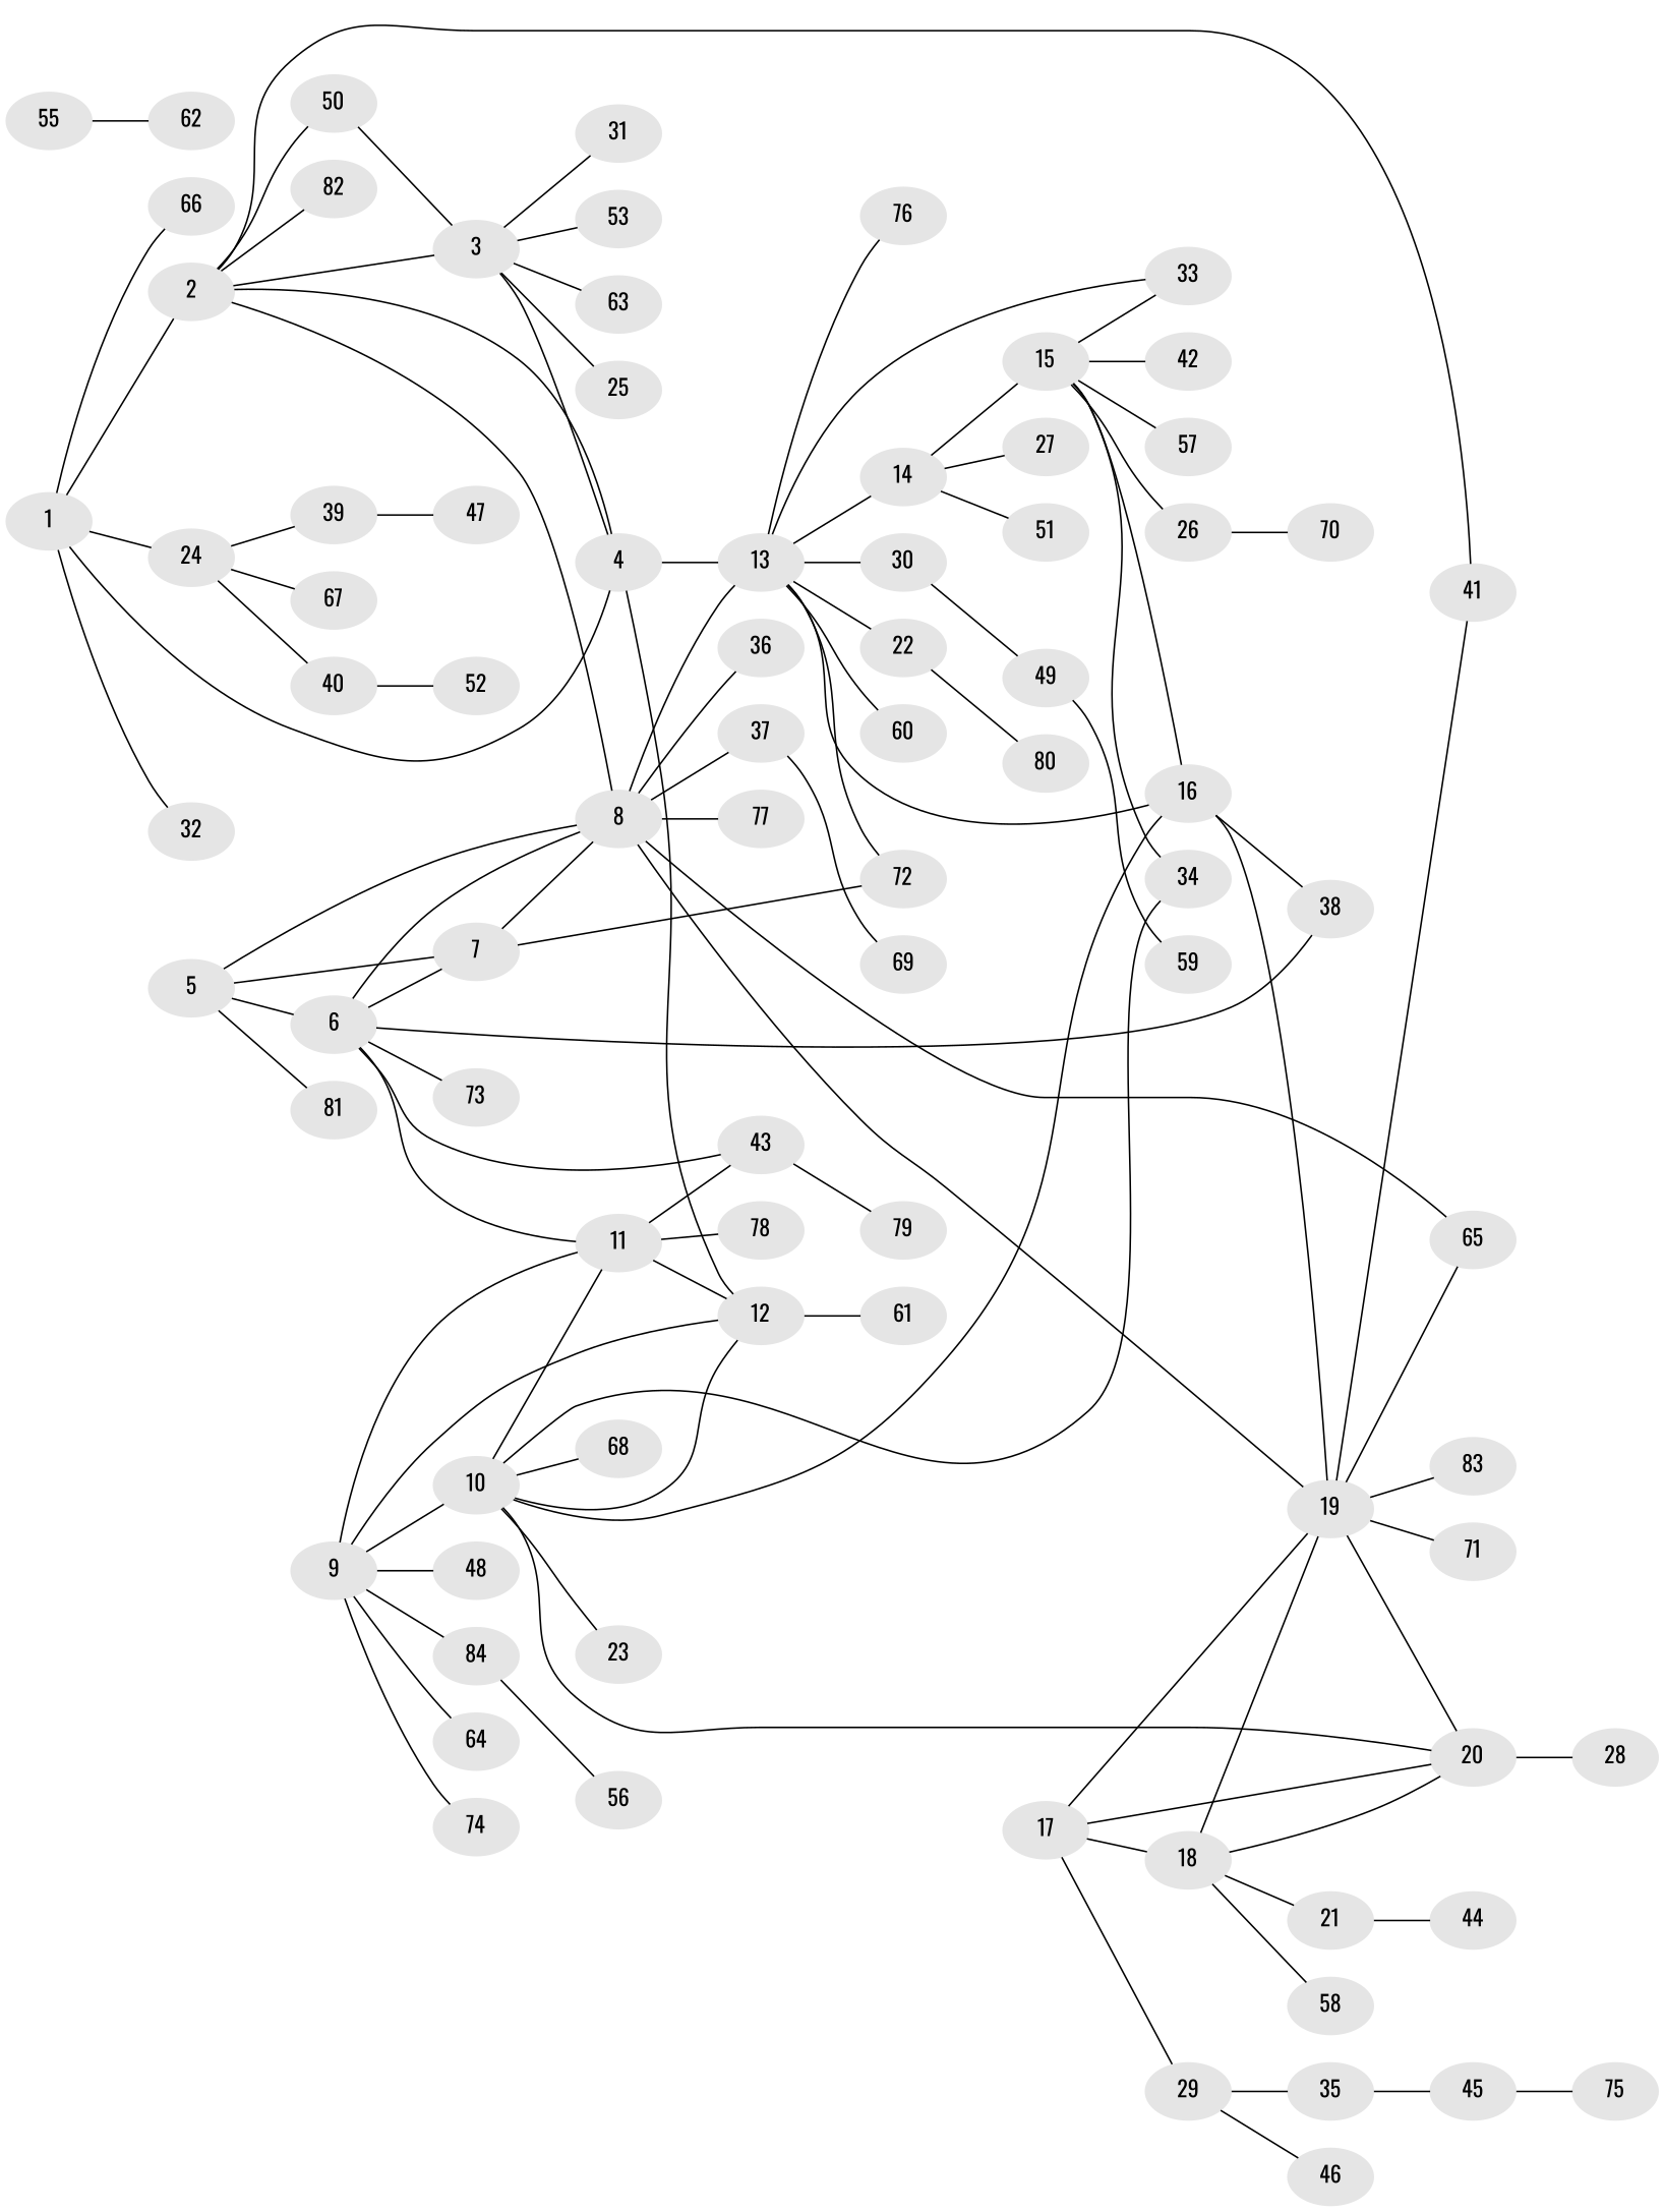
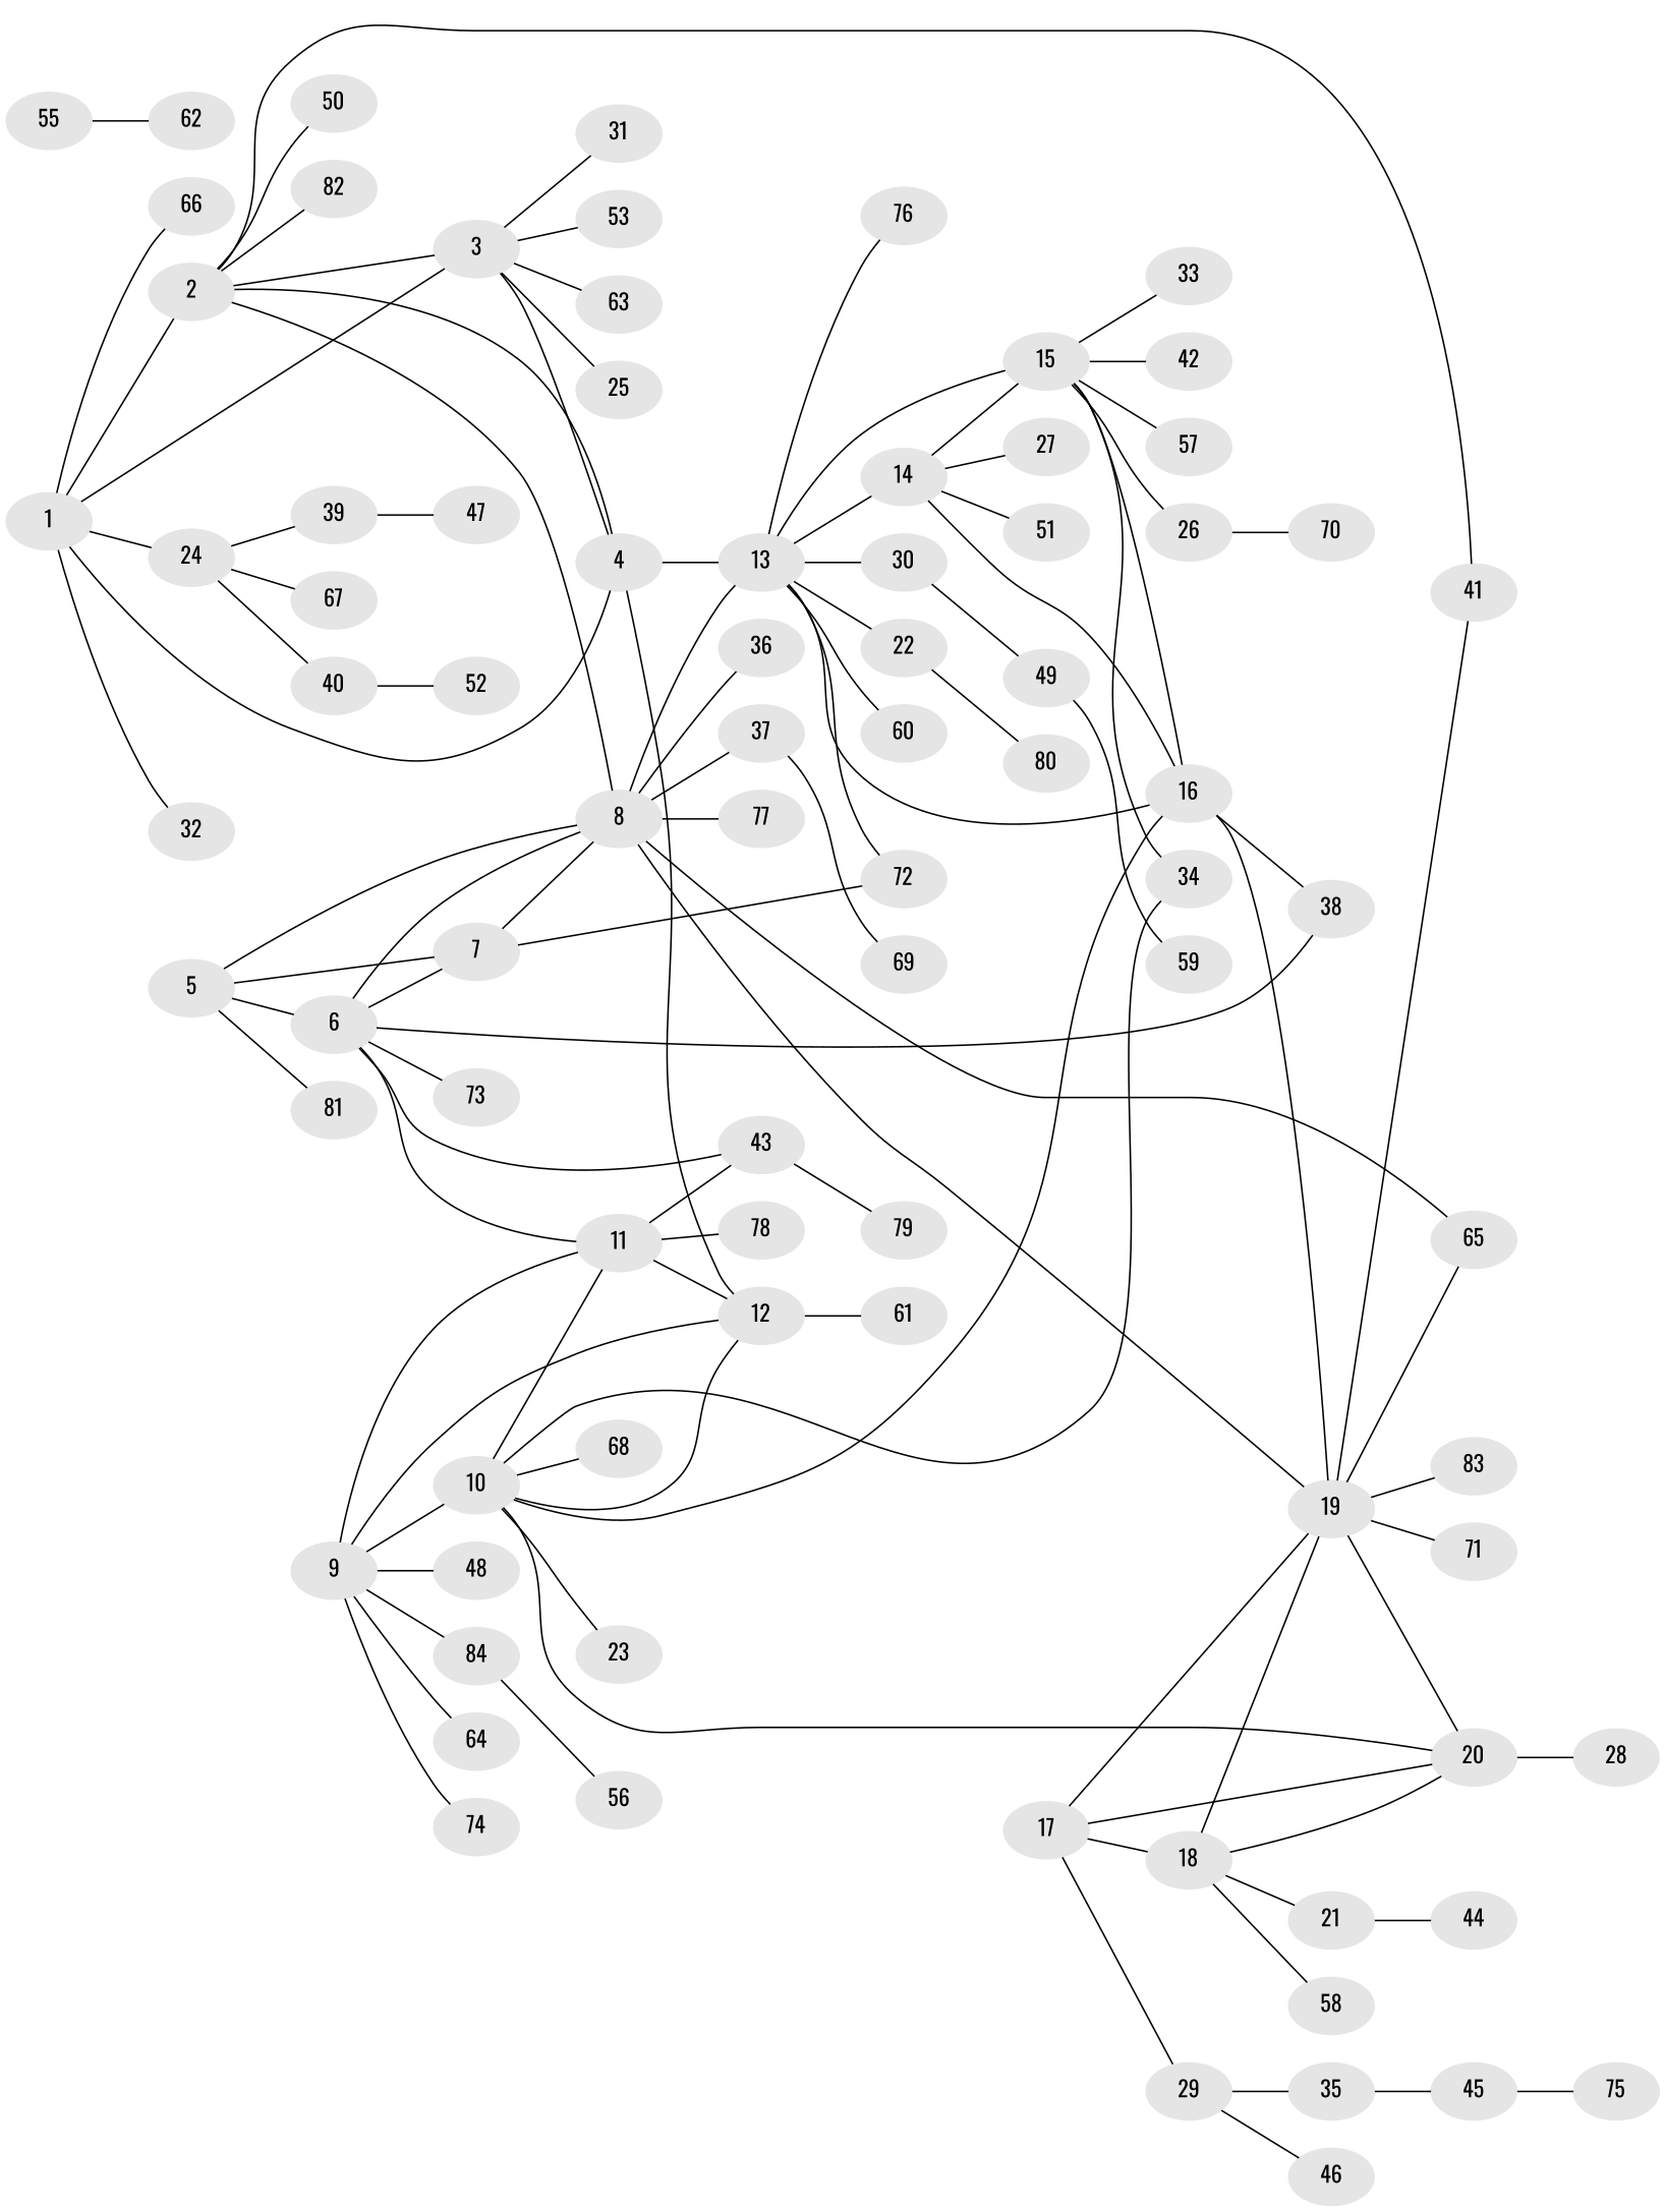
  graph {
    fontname=Oswald
    rankdir=LR
    node [color=gray90 fontname=Oswald style=filled]
    edge [fontname=Oswald]
    1
    2
    3
    4
    24
    32
    66
    8
    50
    82
    41
    25
    31
    53
    63
    12
    13
    39
    40
    67
    19
    36
    37
    65
    77
    20
    71
    83
    61
    72
    16
    14
    15
    22
    30
    60
    76
    5
    6
    7
    81
    11
    38
    43
    73
    78
    79
    69
    9
    10
    48
    n52 [label=84]
    64
    74
    23
    34
    68
    56
    28
    27
    51
    26
    33
    42
    57
    80
    49
    70
    17
    18
    29
    21
    58
    35
    46
    44
    55
    62
    47
    52
    45
    59
    75
    1 -- 2
-   50 -- 3
+   1 -- 3
    1 -- 4
    1 -- 24
    1 -- 32
    1 -- 66
    2 -- 3
    2 -- 4
    2 -- 8
    2 -- 50
    2 -- 82
    2 -- 41
    3 -- 4
    3 -- 25
    3 -- 31
    3 -- 53
    3 -- 63
    4 -- 12
    4 -- 13
    24 -- 39
    24 -- 40
    24 -- 67
    8 -- 13
    8 -- 19
    8 -- 36
    8 -- 37
    8 -- 65
    8 -- 77
    12 -- 61
    13 -- 72
    13 -- 16
    13 -- 14
-   13 -- 33
+   13 -- 15
    13 -- 22
    13 -- 30
    13 -- 60
    13 -- 76
    39 -- 47
    40 -- 52
    19 -- 41
    19 -- 65
    19 -- 20
    19 -- 71
    19 -- 83
    37 -- 69
    20 -- 28
    16 -- 19
    16 -- 38
+   14 -- 16
    14 -- 15
    14 -- 27
    14 -- 51
    15 -- 16
    15 -- 34
    15 -- 26
    15 -- 33
    15 -- 42
    15 -- 57
    22 -- 80
    30 -- 49
    5 -- 8
    5 -- 6
    5 -- 7
    5 -- 81
    6 -- 8
    6 -- 7
    6 -- 11
    6 -- 38
    6 -- 43
    6 -- 73
    7 -- 8
    7 -- 72
    11 -- 12
    11 -- 43
    11 -- 78
    43 -- 79
    9 -- 12
    9 -- 11
    9 -- 10
    9 -- 48
    9 -- n52
    9 -- 64
    9 -- 74
    10 -- 12
    10 -- 20
    10 -- 16
    10 -- 11
    10 -- 23
    10 -- 34
    10 -- 68
    n52 -- 56
    26 -- 70
    49 -- 59
    17 -- 19
    17 -- 20
    17 -- 18
    17 -- 29
    18 -- 19
    18 -- 20
    18 -- 21
    18 -- 58
    29 -- 35
    29 -- 46
    21 -- 44
    35 -- 45
    55 -- 62
    45 -- 75
  }
